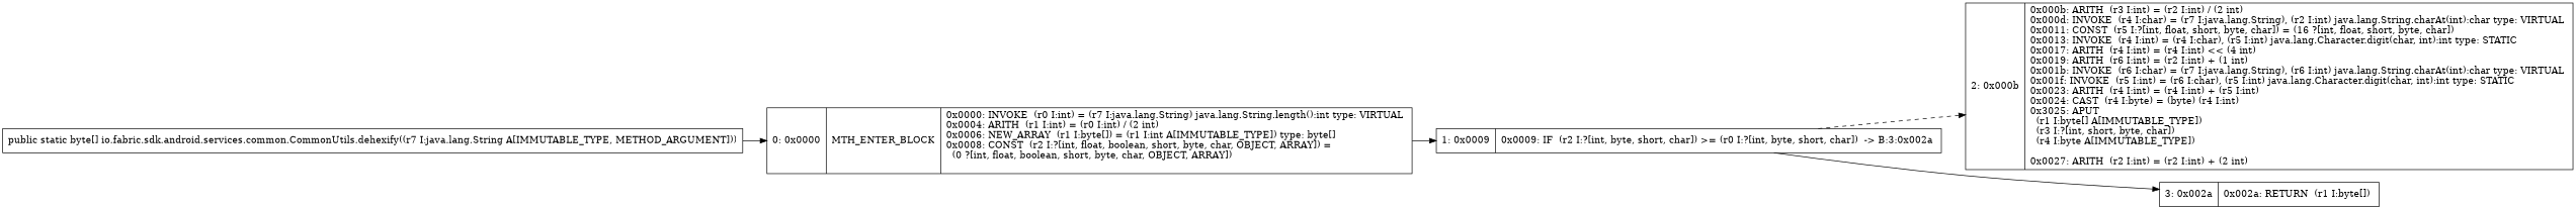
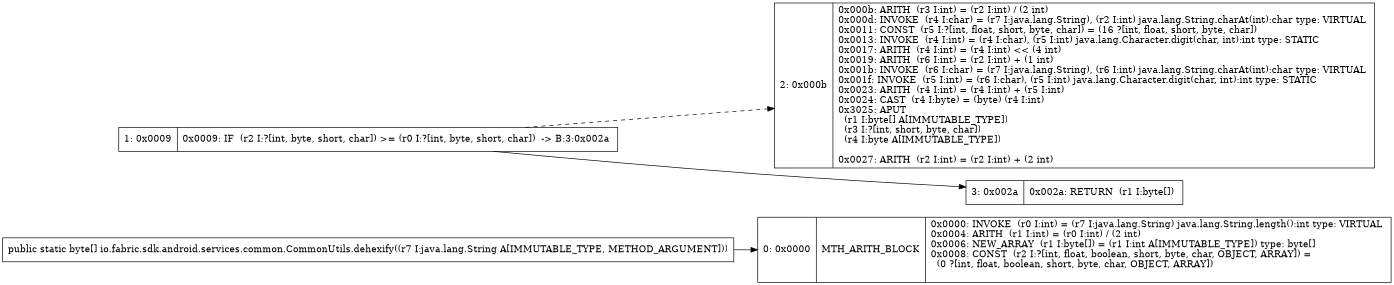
  digraph {
    rankdir=LR
    node [shape=record]
-   n1 [label="{0\:\ 0x0000|MTH_ENTER_BLOCK\l|0x0000: INVOKE  (r0 I:int) = (r7 I:java.lang.String) java.lang.String.length():int type: VIRTUAL \l0x0004: ARITH  (r1 I:int) = (r0 I:int) \/ (2 int) \l0x0006: NEW_ARRAY  (r1 I:byte[]) = (r1 I:int A[IMMUTABLE_TYPE]) type: byte[] \l0x0008: CONST  (r2 I:?[int, float, boolean, short, byte, char, OBJECT, ARRAY]) = \l  (0 ?[int, float, boolean, short, byte, char, OBJECT, ARRAY])\l \l}"]
+   n1 [label="{0\:\ 0x0000|MTH_ARITH_BLOCK\l|0x0000: INVOKE  (r0 I:int) = (r7 I:java.lang.String) java.lang.String.length():int type: VIRTUAL \l0x0004: ARITH  (r1 I:int) = (r0 I:int) \/ (2 int) \l0x0006: NEW_ARRAY  (r1 I:byte[]) = (r1 I:int A[IMMUTABLE_TYPE]) type: byte[] \l0x0008: CONST  (r2 I:?[int, float, boolean, short, byte, char, OBJECT, ARRAY]) = \l  (0 ?[int, float, boolean, short, byte, char, OBJECT, ARRAY])\l \l}"]
    n2 [label="{1\:\ 0x0009|0x0009: IF  (r2 I:?[int, byte, short, char]) \>= (r0 I:?[int, byte, short, char])  \-\> B:3:0x002a \l}"]
    n3 [label="{2\:\ 0x000b|0x000b: ARITH  (r3 I:int) = (r2 I:int) \/ (2 int) \l0x000d: INVOKE  (r4 I:char) = (r7 I:java.lang.String), (r2 I:int) java.lang.String.charAt(int):char type: VIRTUAL \l0x0011: CONST  (r5 I:?[int, float, short, byte, char]) = (16 ?[int, float, short, byte, char]) \l0x0013: INVOKE  (r4 I:int) = (r4 I:char), (r5 I:int) java.lang.Character.digit(char, int):int type: STATIC \l0x0017: ARITH  (r4 I:int) = (r4 I:int) \<\< (4 int) \l0x0019: ARITH  (r6 I:int) = (r2 I:int) + (1 int) \l0x001b: INVOKE  (r6 I:char) = (r7 I:java.lang.String), (r6 I:int) java.lang.String.charAt(int):char type: VIRTUAL \l0x001f: INVOKE  (r5 I:int) = (r6 I:char), (r5 I:int) java.lang.Character.digit(char, int):int type: STATIC \l0x0023: ARITH  (r4 I:int) = (r4 I:int) + (r5 I:int) \l0x0024: CAST  (r4 I:byte) = (byte) (r4 I:int) \l0x3025: APUT  \l  (r1 I:byte[] A[IMMUTABLE_TYPE])\l  (r3 I:?[int, short, byte, char])\l  (r4 I:byte A[IMMUTABLE_TYPE])\l \l0x0027: ARITH  (r2 I:int) = (r2 I:int) + (2 int) \l}"]
    n4 [label="{3\:\ 0x002a|0x002a: RETURN  (r1 I:byte[]) \l}"]
    n5 [label="{public static byte[] io.fabric.sdk.android.services.common.CommonUtils.dehexify((r7 I:java.lang.String A[IMMUTABLE_TYPE, METHOD_ARGUMENT])) }"]
-   n1 -> n2
    n2 -> n3 [style=dashed]
    n2 -> n4
    n5 -> n1
  }
